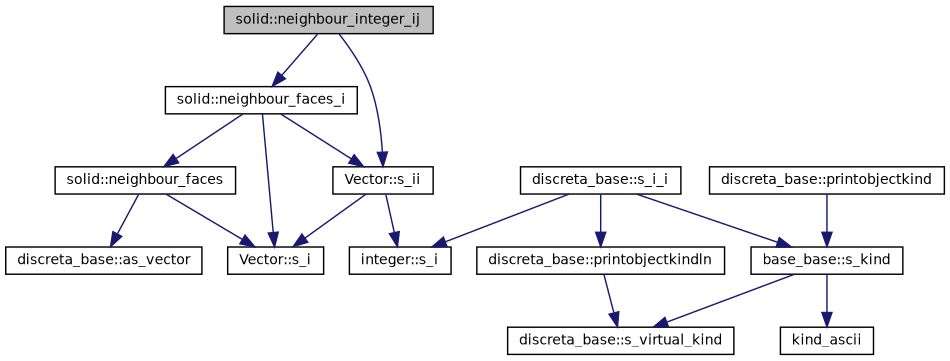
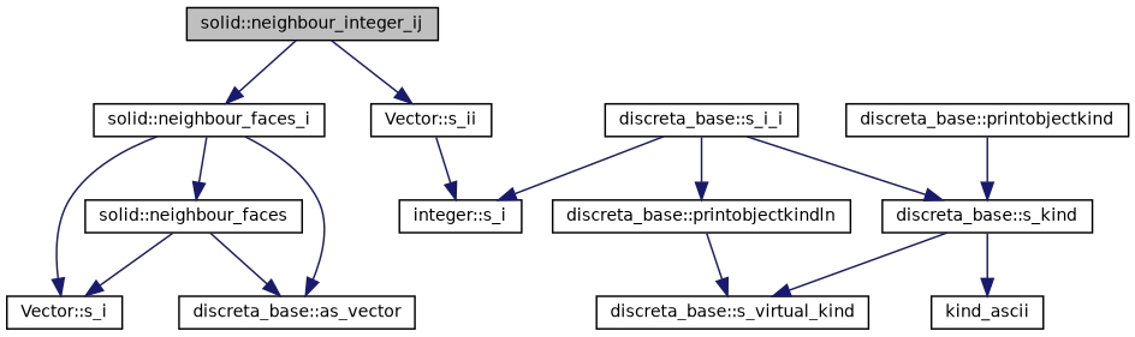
  digraph {
    fontname="DejaVu Sans"
    rankdir=TB
    node [color=black fillcolor=white fontname="DejaVu Sans" fontsize=10 shape=record style=filled]
    edge [color=midnightblue fontname="DejaVu Sans" fontsize=10 labelfontname=Helvetica labelfontsize=10 style=solid]
    n1 [fillcolor=grey75 fontcolor=black height=0.2 label="solid::neighbour_integer_ij" width=0.4]
    n2 [height=0.2 label="solid::neighbour_faces_i" width=0.4]
    n3 [height=0.2 label="Vector::s_ii" width=0.4]
    n4 [height=0.2 label="solid::neighbour_faces" width=0.4]
    n5 [height=0.2 label="Vector::s_i" width=0.4]
    n6 [height=0.2 label="discreta_base::as_vector" width=0.4]
    n7 [height=0.2 label="integer::s_i" width=0.4]
    n8 [height=0.2 label="discreta_base::s_i_i" width=0.4]
-   n9 [height=0.2 label="base_base::s_kind" width=0.4]
+   n9 [height=0.2 label="discreta_base::s_kind" width=0.4]
    n10 [height=0.2 label="discreta_base::printobjectkindln" width=0.4]
    n11 [height=0.2 label="discreta_base::s_virtual_kind" width=0.4]
    n12 [height=0.2 label=kind_ascii width=0.4]
    n13 [height=0.2 label="discreta_base::printobjectkind" width=0.4]
    n1 -> n2
    n1 -> n3
    n2 -> n4
    n2 -> n5
-   n2 -> n3
-   n3 -> n5
+   n2 -> n6
    n3 -> n7
    n4 -> n5
    n4 -> n6
    n8 -> n7
    n8 -> n9
    n8 -> n10
    n9 -> n11
    n9 -> n12
    n10 -> n11
    n13 -> n9
  }
